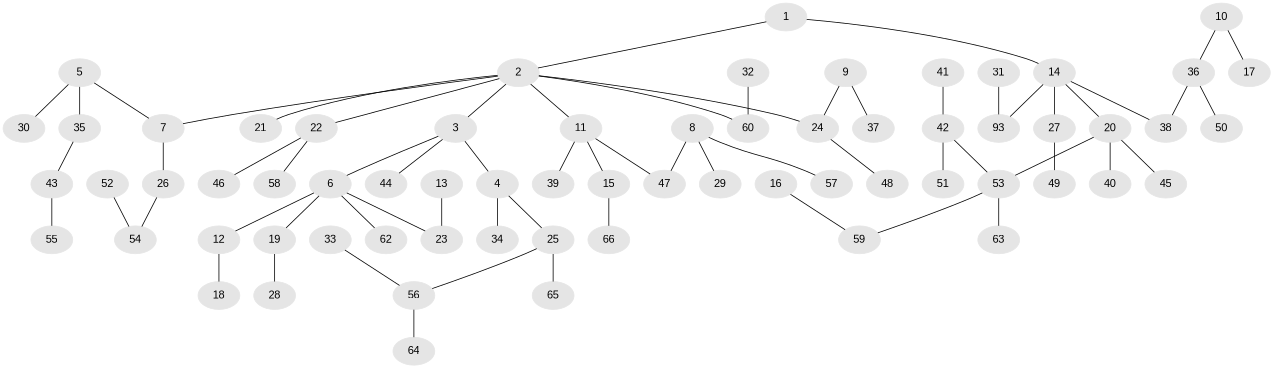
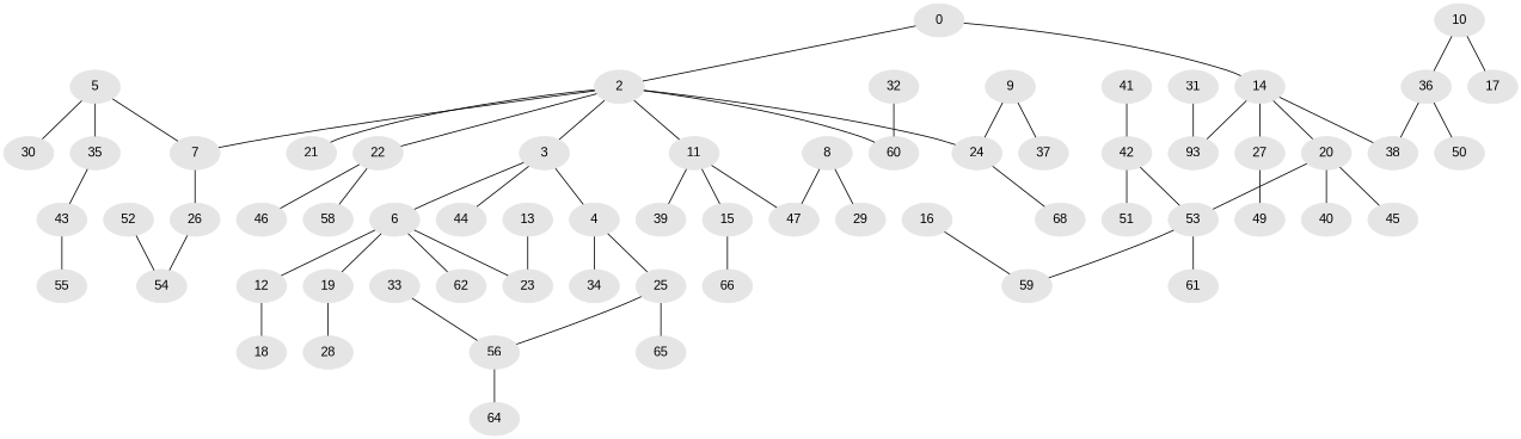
  graph {
    fontname="Liberation Sans"
    node [color=gray90 fontname="Liberation Sans" style=filled]
    edge [fontname="Liberation Sans" weight=1.0]
-   1
+   1 [label=0]
    2
    14
    3
    7
    11
    21
    22
    24
    60
    20
    27
    38
    n14 [label=93]
    4
    6
    44
    26
    47
    15
    39
    46
    58
-   48
+   48 [label=68]
    25
    34
    12
    19
    23
    62
    56
    65
    5
    30
    35
    43
    18
    28
    54
    8
    29
-   57
    9
    37
    10
    17
    36
    50
    66
    13
    40
    45
    53
    49
    16
    59
-   61 [label=63]
+   61
    64
    31
    32
    33
    55
    41
    42
    51
    52
    1 -- 2
    1 -- 14
    2 -- 3
    2 -- 7
    2 -- 11
    2 -- 21
    2 -- 22
    2 -- 24
    2 -- 60
    14 -- 20
    14 -- 27
    14 -- 38
    14 -- n14
    3 -- 4
    3 -- 6
    3 -- 44
    7 -- 26
    11 -- 47
    11 -- 15
    11 -- 39
    22 -- 46
    22 -- 58
    24 -- 48
    20 -- 40
    20 -- 45
    20 -- 53
    27 -- 49
    4 -- 25
    4 -- 34
    6 -- 12
    6 -- 19
    6 -- 23
    6 -- 62
    26 -- 54
    15 -- 66
    25 -- 56
    25 -- 65
    12 -- 18
    19 -- 28
    56 -- 64
    5 -- 7
    5 -- 30
    5 -- 35
    35 -- 43
    43 -- 55
    8 -- 47
    8 -- 29
-   8 -- 57
    9 -- 24
    9 -- 37
    10 -- 17
    10 -- 36
    36 -- 38
    36 -- 50
    13 -- 23
    53 -- 59
    53 -- 61
    16 -- 59
    31 -- n14
    32 -- 60
    33 -- 56
    41 -- 42
    42 -- 53
    42 -- 51
    52 -- 54
  }
